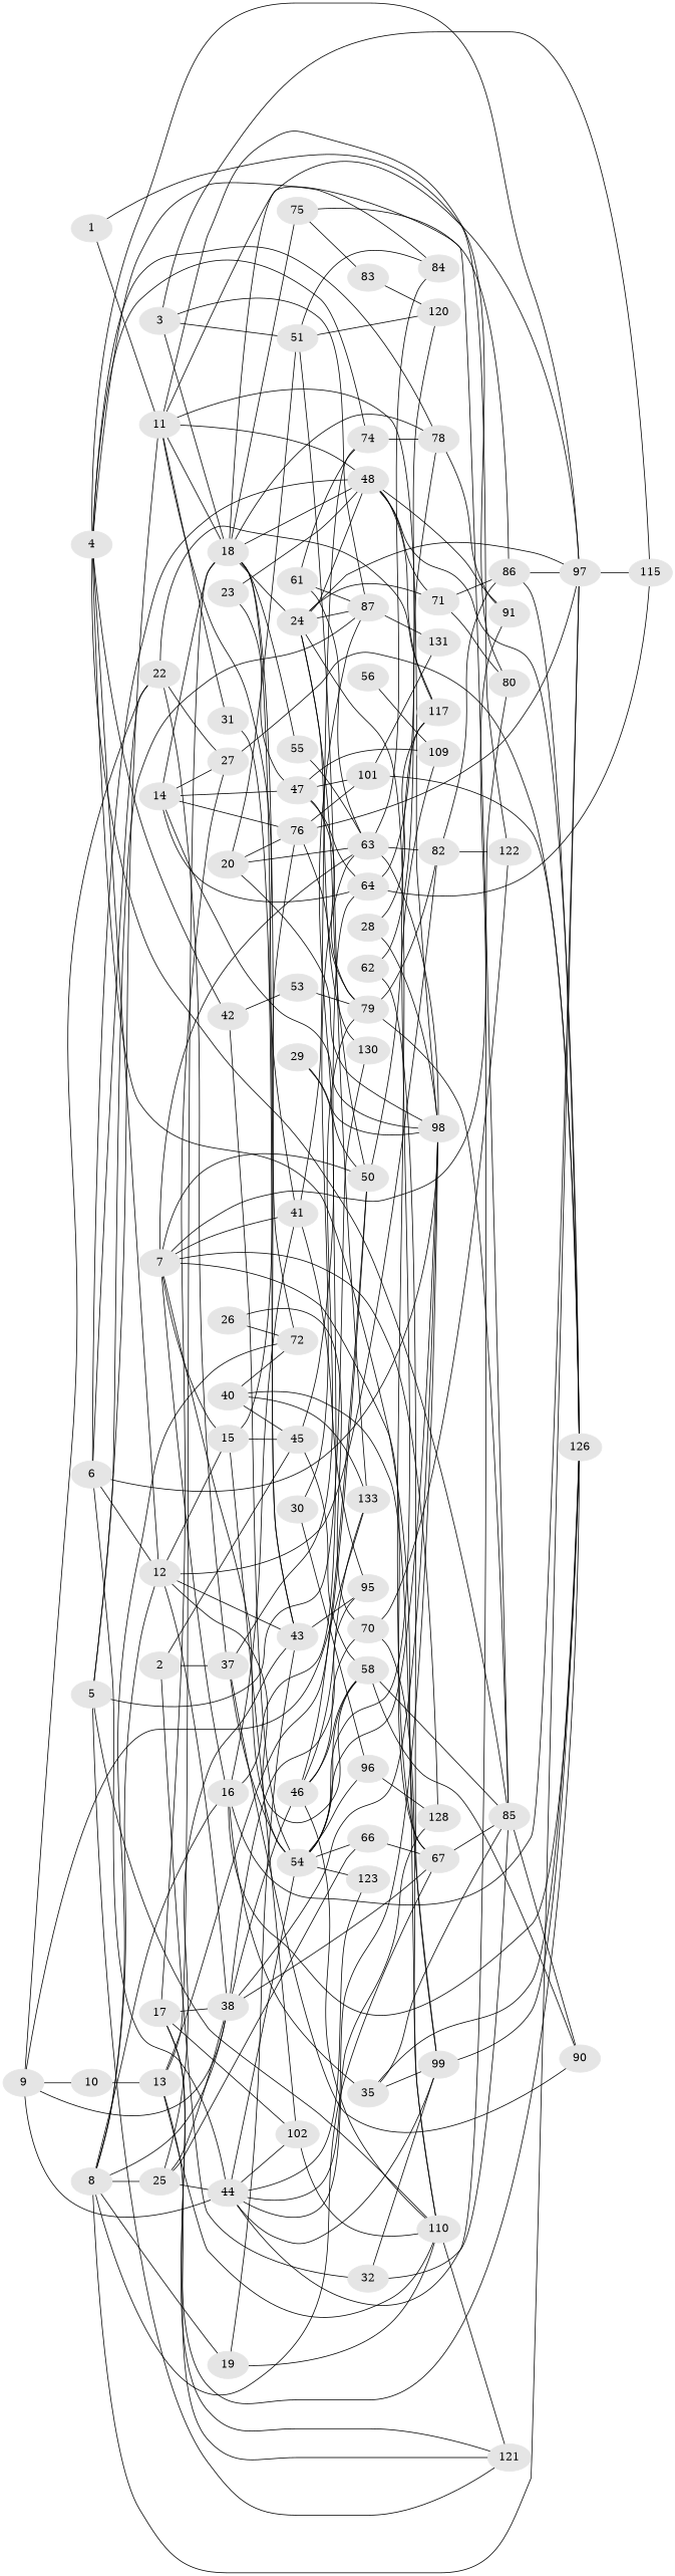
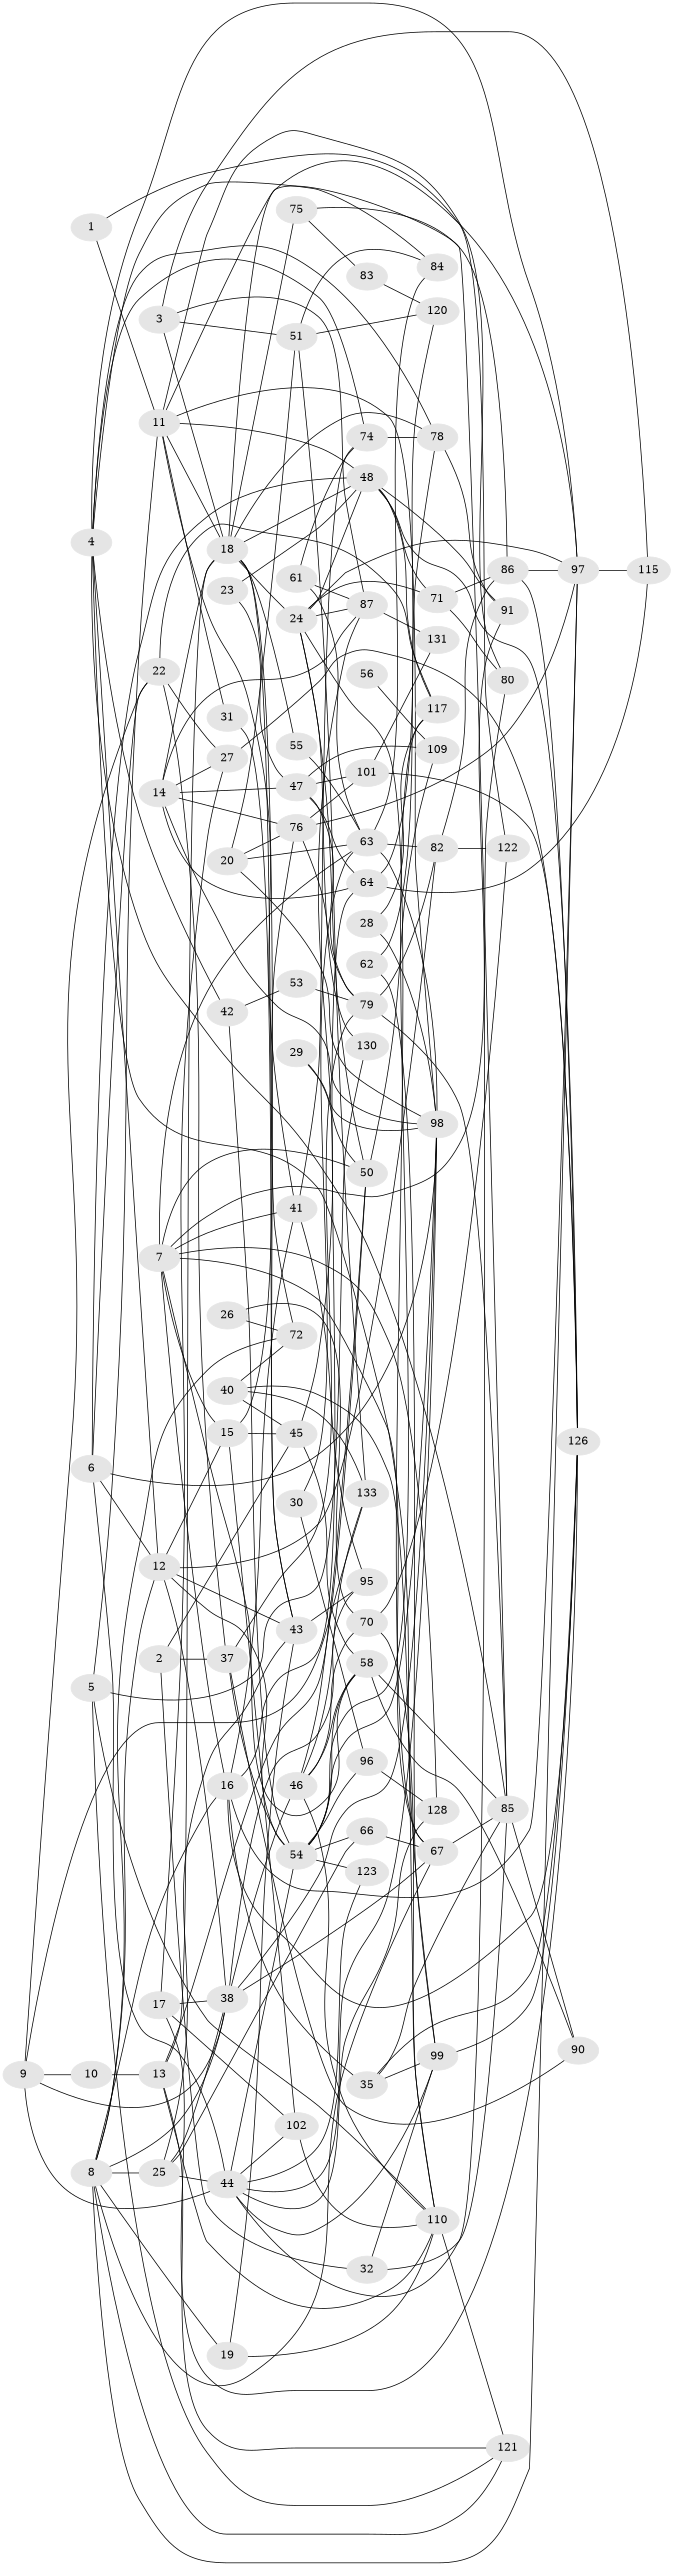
  graph {
    rankdir=LR
    node [color=gray90 style=filled]
    11 [super="+108"]
    18 [super="+88"]
    85 [super="+107"]
    48 [super="+52"]
    98 [super="+118"]
    41 [super="+57"]
    31
    80
    1
    122
    2
    32
    37 [super="+132"]
    45
    99 [super="+106"]
    54 [super="+69"]
    79 [super="+92"]
    90
    87 [super="+112"]
    58 [super="+129"]
    3 [super="+33"]
    51 [super="+81"]
    115
    78 [super="+113"]
    97 [super="+100"]
    72
    43 [super="+49"]
    24 [super="+89"]
    55
    75
    84
    133
    120
    131
    4 [super="+116"]
    12 [super="+60"]
    42
    74
    15 [super="+21"]
    38 [super="+65"]
    82
    53
    91
    126
    5
    110
    121
    130
    6 [super="+134"]
    22
    44 [super="+114"]
    27 [super="+103"]
    117
    128
    102
    123
    71
    7 [super="+39"]
    16 [super="+73"]
    50
    63 [super="+124"]
    67 [super="+68"]
    76
    64
    35
    95
    109
    8 [super="+77"]
    19
    25 [super="+105"]
    66
    46 [super="+94"]
    9 [super="+34"]
    10
    13 [super="+125"]
    96
    86 [super="+119"]
    14 [super="+36"]
    47 [super="+93"]
    101 [super="+127"]
    17 [super="+104"]
    83
    20
    23
    26
    70
    28
    29
    30
    40 [super="+111"]
    56 [super="+59"]
    61
    62
    11 -- 18
    11 -- 85
    11 -- 48
    11 -- 98
    11 -- 41
    11 -- 31
    11 -- 80
    18 -- 48
    18 -- 78
    18 -- 97
    18 -- 72
    18 -- 43
    18 -- 24
    18 -- 55
    18 -- 75
    85 -- 90
    48 -- 91
    48 -- 126
    48 -- 117
    48 -- 71
    41 -- 74
    41 -- 95
    31 -- 43
    1 -- 11
    1 -- 122
    2 -- 32
    2 -- 37 [weight=2]
    2 -- 45
    32 -- 85
    32 -- 99
    37 -- 54
    37 -- 79
    37 -- 90
    45 -- 87
    45 -- 58
    99 -- 126
    54 -- 98
    54 -- 58
    54 -- 117
    54 -- 123
    54 -- 66
    54 -- 96
    79 -- 85
    79 -- 82
    87 -- 131
    58 -- 85
    58 -- 90
    3 -- 18
    3 -- 87
    3 -- 51
    3 -- 115
    51 -- 84
    51 -- 133
    51 -- 120
    78 -- 91
    97 -- 115
    43 -- 95
    24 -- 48
    24 -- 87
    24 -- 97
    24 -- 130
    24 -- 71
    24 -- 50
    24 -- 67
    55 -- 63
    75 -- 86
    75 -- 83
    4 -- 85
    4 -- 99
    4 -- 78
    4 -- 97
    4 -- 84
    4 -- 12
    4 -- 42
    4 -- 74
    12 -- 54
    12 -- 43
    12 -- 15
    12 -- 38
    12 -- 82
    42 -- 54
    42 -- 53
    74 -- 78
    15 -- 45
    15 -- 102
    15 -- 76
    38 -- 98
    38 -- 67
    38 -- 95
    38 -- 46
    82 -- 122
    82 -- 86
    53 -- 79
    5 -- 11
-   5 -- 87
+   14 -- 87
    5 -- 110
    5 -- 121
    5 -- 130
    110 -- 121
    6 -- 48
    6 -- 98
    6 -- 12
    6 -- 22
    6 -- 44
    22 -- 37
    22 -- 27
    22 -- 117
    44 -- 98
    44 -- 80
    44 -- 99
    44 -- 54
    44 -- 128
    44 -- 102
    44 -- 123
    27 -- 126
    102 -- 110
    71 -- 80
    71 -- 86
    7 -- 41
    7 -- 58
    7 -- 15 [weight=2]
    7 -- 91
    7 -- 128
    7 -- 16
    7 -- 50
    7 -- 63
    7 -- 67
    16 -- 41
    16 -- 97
    16 -- 126
    16 -- 64
    16 -- 35
    50 -- 109
    63 -- 98
    63 -- 84
    63 -- 82
    67 -- 85
    76 -- 79
    76 -- 97
    76 -- 101
    64 -- 115
    64 -- 120
    35 -- 85
    35 -- 99
    35 -- 126
    8 -- 97
    8 -- 72
    8 -- 12
    8 -- 38
-   17 -- 121
+   8 -- 121
    8 -- 16
    8 -- 67
    8 -- 19
    8 -- 25
    19 -- 43
    19 -- 110
    25 -- 43
    25 -- 38
    25 -- 44
    25 -- 66
    66 -- 67
    46 -- 58
    46 -- 133
    46 -- 110
    46 -- 50
    46 -- 70
    9 -- 133
    9 -- 38
    9 -- 22
    9 -- 44
    9 -- 10
    10 -- 13
    13 -- 18
    13 -- 110
    13 -- 121
    13 -- 50
    96 -- 128
    86 -- 97
    86 -- 126
    14 -- 18
    14 -- 98
    14 -- 27
    14 -- 76
    14 -- 64
    14 -- 47
    47 -- 79
    47 -- 64
    47 -- 109
    47 -- 101
    101 -- 131
    101 -- 126
    17 -- 38
    17 -- 126
    17 -- 27
    17 -- 102
    83 -- 120
    20 -- 98
    20 -- 51
    20 -- 63
    20 -- 76
    23 -- 48
    23 -- 47
    26 -- 72
    26 -- 70
    70 -- 122
    70 -- 110
    28 -- 98
    28 -- 117
    29 -- 98
    29 -- 50
    30 -- 63
    30 -- 96
    40 -- 45
    40 -- 72
    40 -- 133
    40 -- 110
    56 -- 109 [weight=2]
    61 -- 87
    61 -- 74
    61 -- 63
    62 -- 99
    62 -- 78
  }
